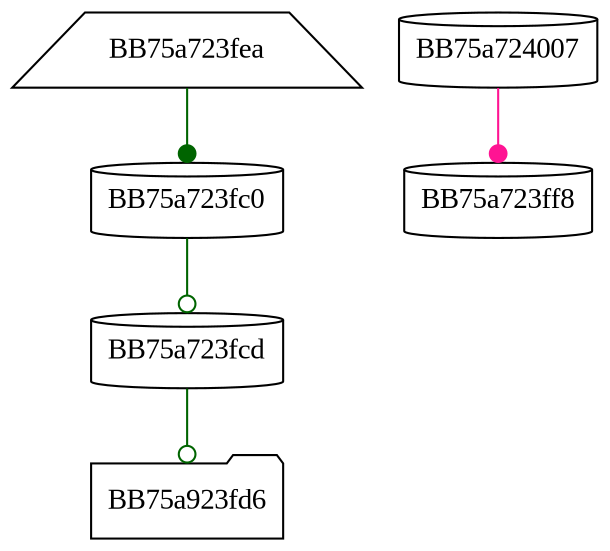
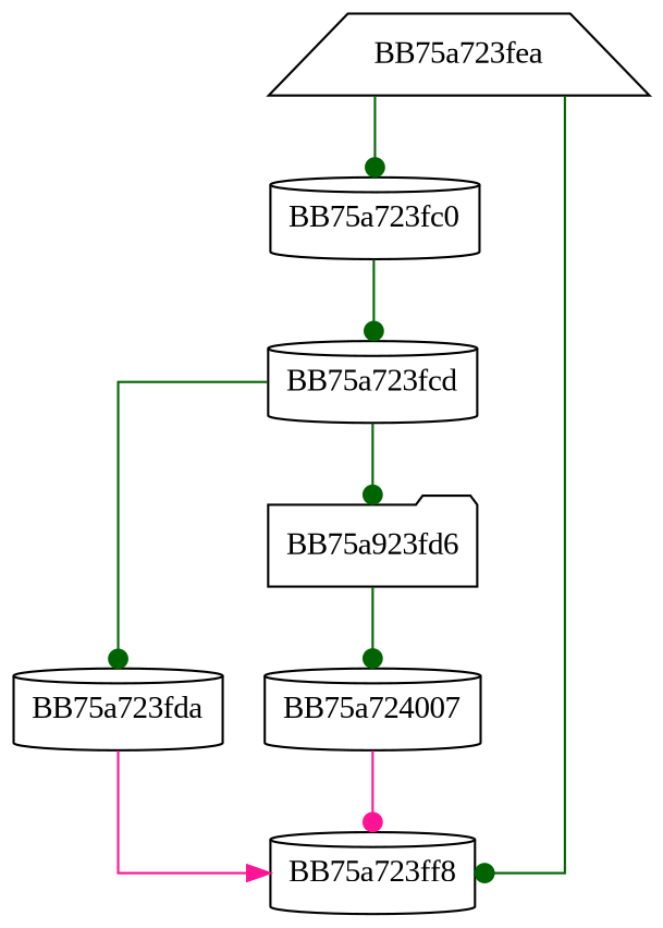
  digraph {
    fontname="Liberation Serif"
    splines=ortho
    node [fontname="Liberation Serif" shape=cylinder]
    edge [arrowhead=dot color=darkgreen fontname="Liberation Serif"]
    BB75a723fc0
    BB75a723fcd
    BB75a723fea [shape=trapezium]
    BB75a723ff8
+   BB75a723fda
    n6 [label=BB75a923fd6 shape=folder]
    BB75a724007
-   BB75a723fc0 -> BB75a723fcd [arrowhead=odot]
-   BB75a723fcd -> n6 [arrowhead=odot]
+   BB75a723fc0 -> BB75a723fcd
+   BB75a723fcd -> BB75a723fda
+   BB75a723fcd -> n6
    BB75a723fea -> BB75a723fc0
+   BB75a723fea -> BB75a723ff8
+   BB75a723fda -> BB75a723ff8 [arrowhead=normal color=deeppink]
+   n6 -> BB75a724007
    BB75a724007 -> BB75a723ff8 [color=deeppink]
  }
